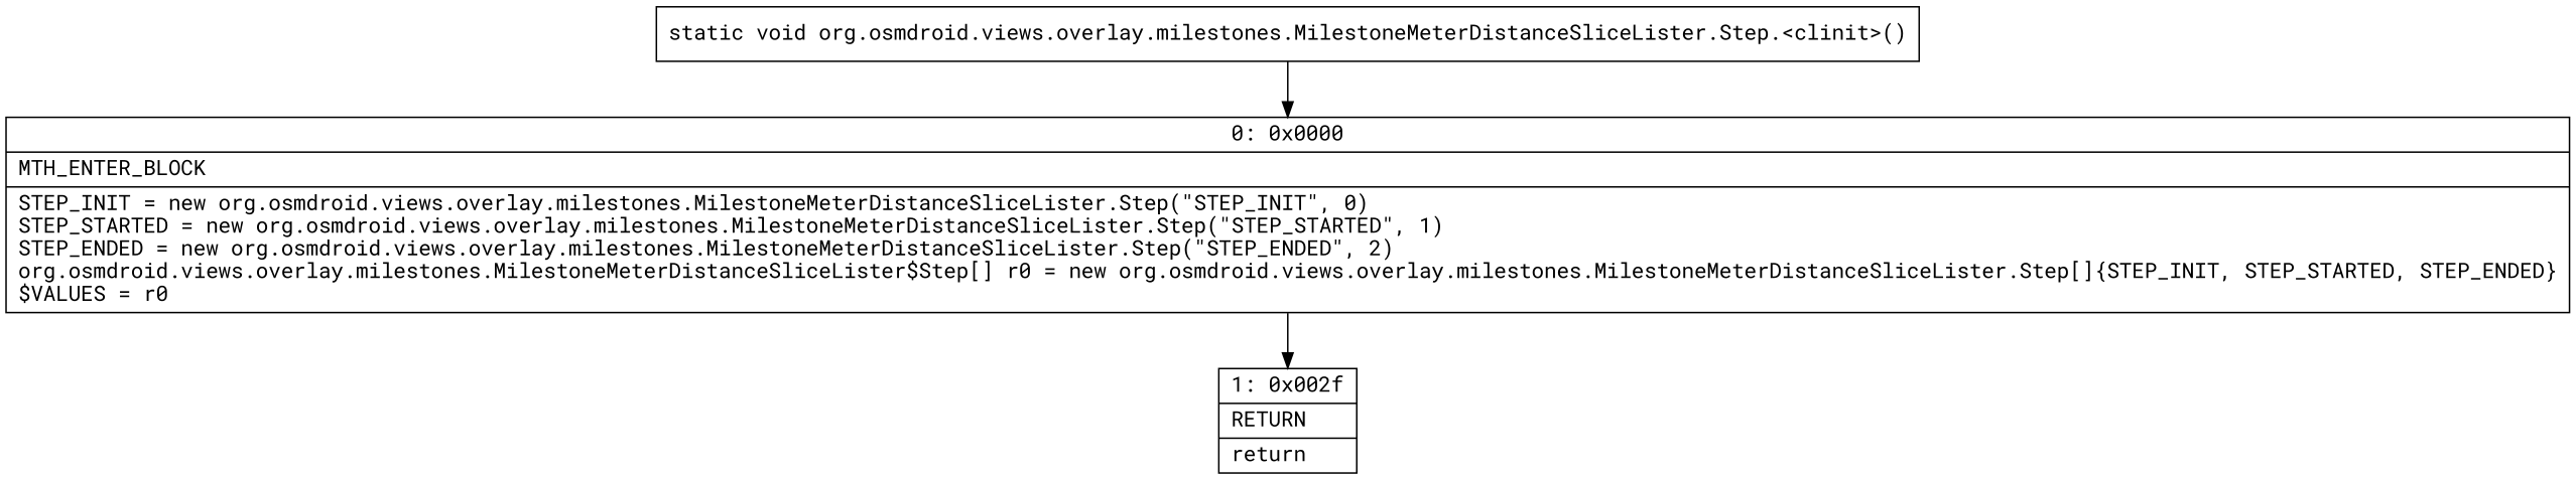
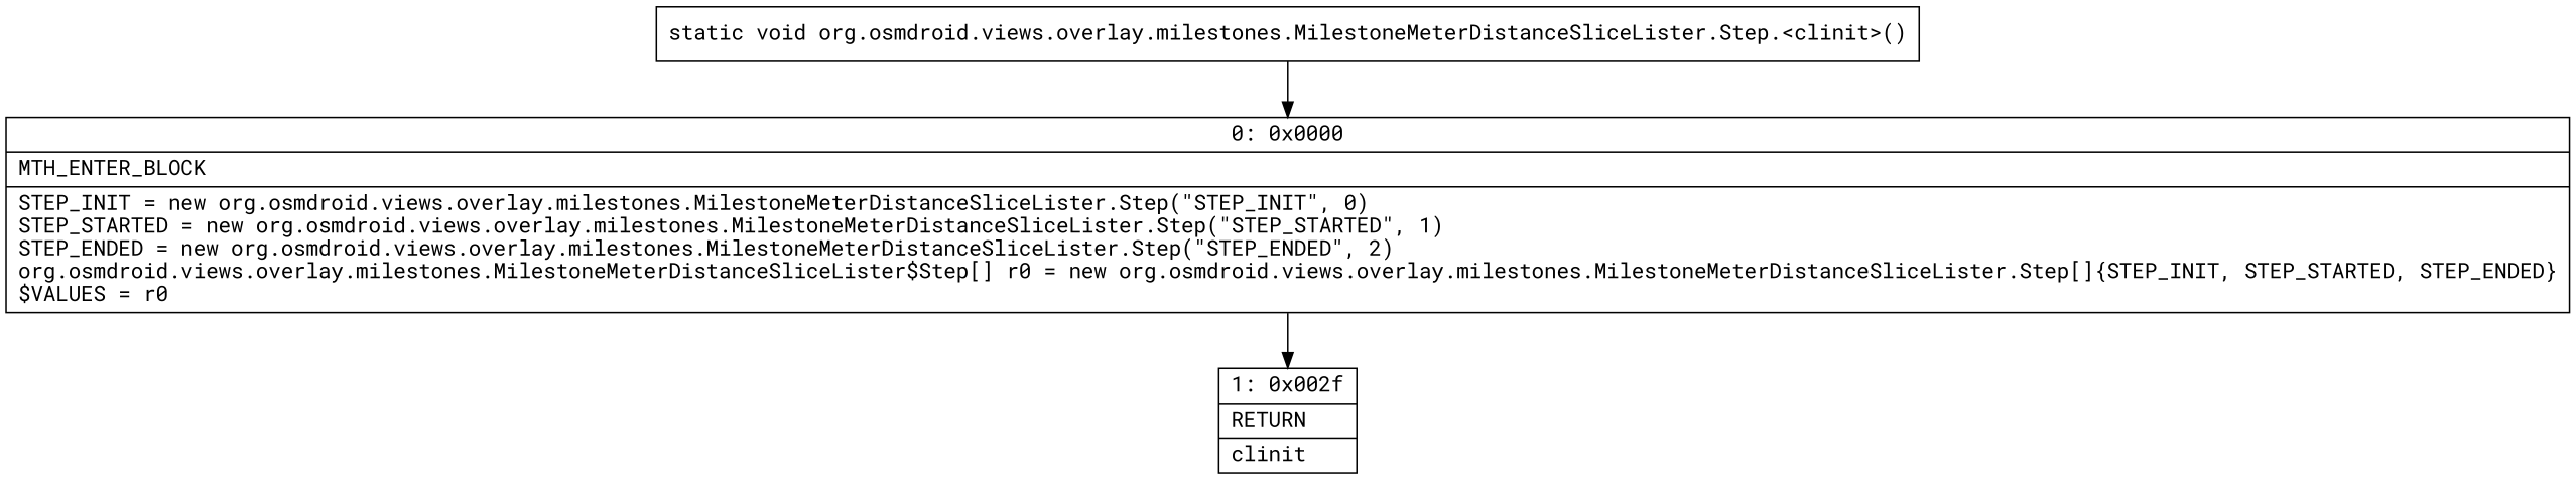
  digraph {
    fontname="Roboto Mono"
    node [shape=record fontname="Roboto Mono"]
    edge [fontname="Roboto Mono"]
    n1 [label="{0\:\ 0x0000|MTH_ENTER_BLOCK\l|STEP_INIT = new org.osmdroid.views.overlay.milestones.MilestoneMeterDistanceSliceLister.Step(\"STEP_INIT\", 0)\lSTEP_STARTED = new org.osmdroid.views.overlay.milestones.MilestoneMeterDistanceSliceLister.Step(\"STEP_STARTED\", 1)\lSTEP_ENDED = new org.osmdroid.views.overlay.milestones.MilestoneMeterDistanceSliceLister.Step(\"STEP_ENDED\", 2)\lorg.osmdroid.views.overlay.milestones.MilestoneMeterDistanceSliceLister$Step[] r0 = new org.osmdroid.views.overlay.milestones.MilestoneMeterDistanceSliceLister.Step[]\{STEP_INIT, STEP_STARTED, STEP_ENDED\}\l$VALUES = r0\l}"]
-   n2 [label="{1\:\ 0x002f|RETURN\l|return\l}"]
+   n2 [label="{1\:\ 0x002f|RETURN\l|clinit\l}"]
    n3 [label="{static void org.osmdroid.views.overlay.milestones.MilestoneMeterDistanceSliceLister.Step.\<clinit\>() }"]
    n1 -> n2
    n3 -> n1
  }
